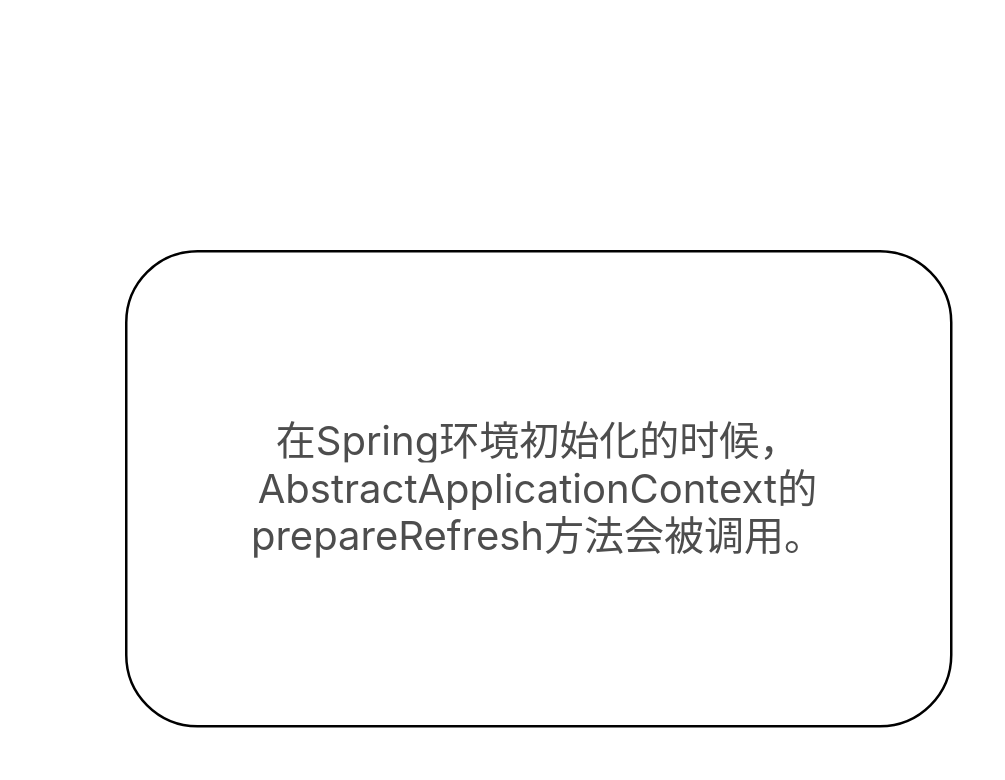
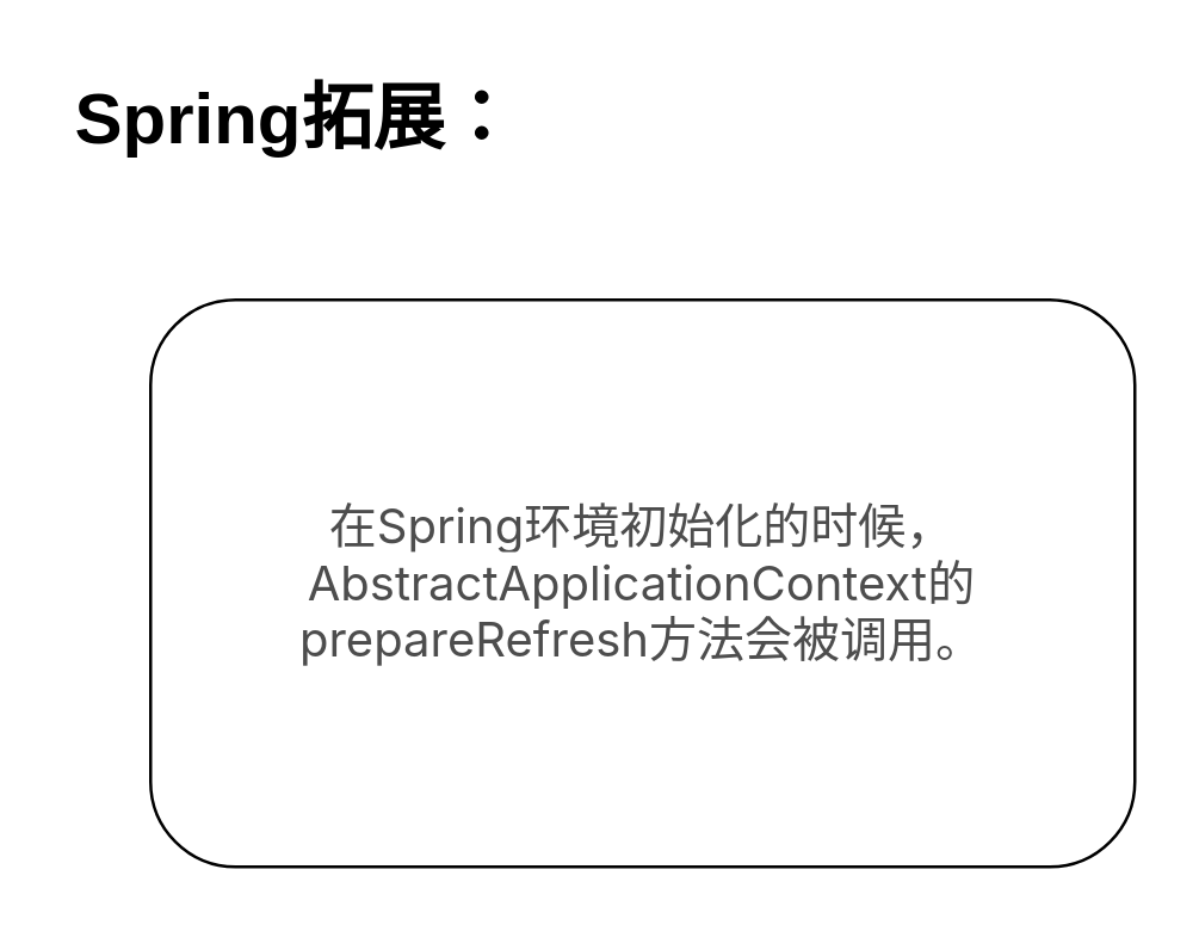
  <mxCell id="0" />
  <mxCell id="1" parent="0" />
  <mxCell id="2" value="&lt;span style=&quot;color: rgb(77 , 77 , 77) ; font-family: &amp;#34;microsoft yahei&amp;#34; , &amp;#34;sf pro display&amp;#34; , &amp;#34;roboto&amp;#34; , &amp;#34;noto&amp;#34; , &amp;#34;arial&amp;#34; , &amp;#34;pingfang sc&amp;#34; , sans-serif ; font-size: 16px ; white-space: normal ; background-color: rgb(255 , 255 , 255)&quot;&gt;在Spring环境初始化的时候，AbstractApplicationContext的&lt;/span&gt;&lt;span style=&quot;color: rgb(77 , 77 , 77) ; font-family: &amp;#34;microsoft yahei&amp;#34; , &amp;#34;sf pro display&amp;#34; , &amp;#34;roboto&amp;#34; , &amp;#34;noto&amp;#34; , &amp;#34;arial&amp;#34; , &amp;#34;pingfang sc&amp;#34; , sans-serif ; font-size: 16px ; background-color: rgb(255 , 255 , 255)&quot;&gt;prepareRefresh方法会被调用。&lt;/span&gt;" style="rounded=1;whiteSpace=wrap;html=1;" vertex="1" parent="1"><mxGeometry x="50" y="100" width="330" height="190" as="geometry" /></mxCell>
+ <mxCell id="3" value="&lt;h1&gt;Spring拓展：&lt;/h1&gt;" style="text;html=1;strokeColor=none;fillColor=none;spacing=5;spacingTop=-20;whiteSpace=wrap;overflow=hidden;rounded=0;" vertex="1" parent="1"><mxGeometry x="20" y="20" width="170" height="50" as="geometry" /></mxCell>
